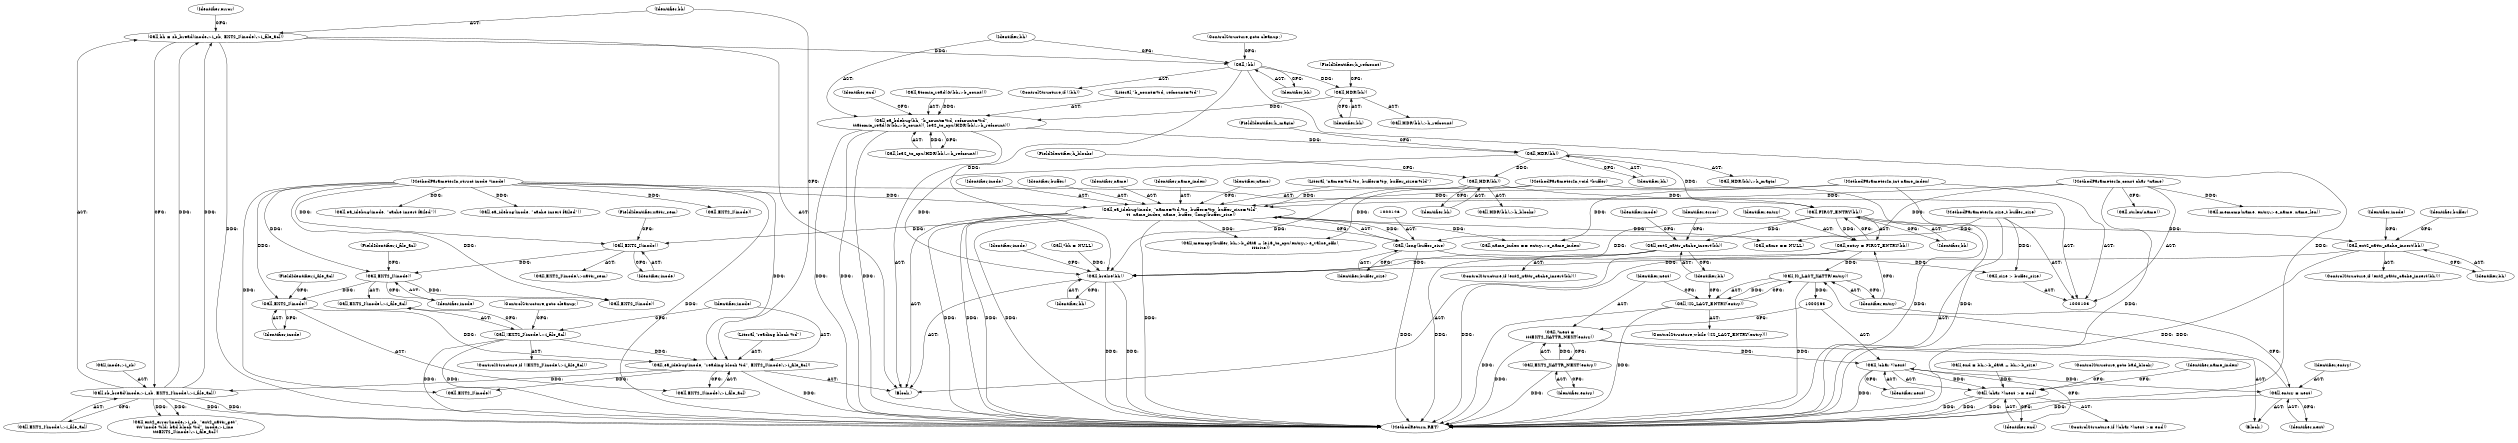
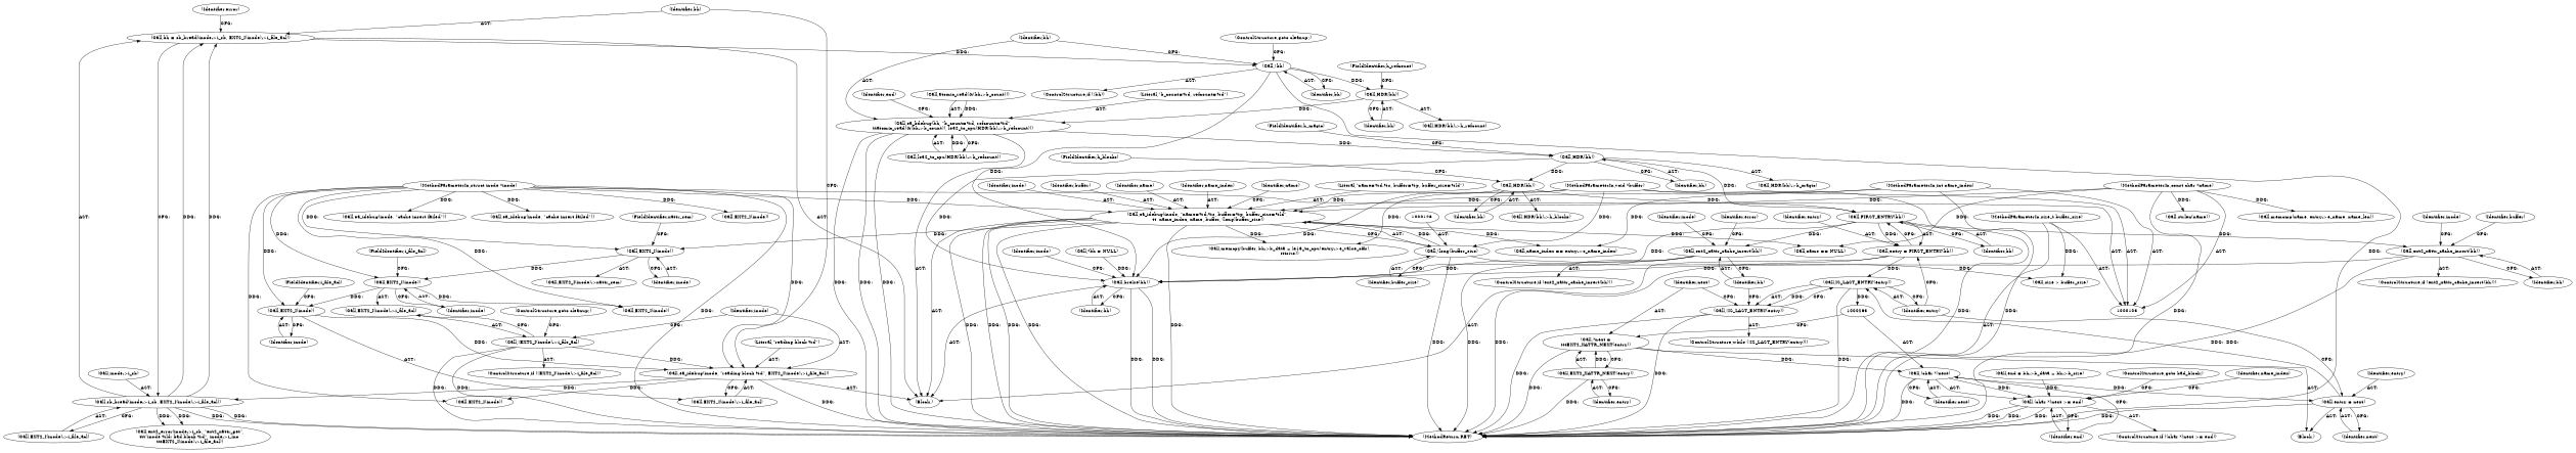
  digraph {
    n1 [label="(Call,bh = sb_bread(inode->i_sb, EXT2_I(inode)->i_file_acl))"]
    n2 [label="(Call,sb_bread(inode->i_sb, EXT2_I(inode)->i_file_acl))"]
    n3 [label="(Call,!bh)"]
    n4 [label="(MethodReturn,RET)"]
    n5 [label="(Block,)"]
    n6 [label="(Call,EXT2_I(inode)->i_file_acl)"]
    n7 [label="(Call,ext2_error(inode->i_sb, \"ext2_xattr_get\",\n\t\t\t\"inode %ld: bad block %d\", inode->i_ino,\n\t\t\tEXT2_I(inode)->i_file_acl))"]
    n8 [label="(Call,HDR(bh))"]
    n9 [label="(Call,brelse(bh))"]
    n10 [label="(Identifier,bh)"]
    n11 [label="(ControlStructure,if (!bh))"]
    n12 [label="(Call,ea_idebug(inode, \"reading block %d\", EXT2_I(inode)->i_file_acl))"]
    n13 [label="(Call,EXT2_I(inode)->i_file_acl)"]
    n14 [label="(Call,EXT2_I(inode))"]
    n15 [label="(Call,EXT2_I(inode))"]
    n16 [label="(Identifier,inode)"]
    n17 [label="(Call,EXT2_I(inode))"]
    n18 [label="(Call,EXT2_I(inode))"]
    n19 [label="(Identifier,inode)"]
    n20 [label="(Call,EXT2_I(inode)->i_file_acl)"]
    n21 [label="(Call,!EXT2_I(inode)->i_file_acl)"]
    n22 [label="(Call,EXT2_I(inode))"]
    n23 [label="(Identifier,inode)"]
    n24 [label="(Call,EXT2_I(inode)->xattr_sem)"]
    n25 [label="(Call,ea_idebug(inode, \"name=%d.%s, buffer=%p, buffer_size=%ld\",\n \t\t  name_index, name, buffer, (long)buffer_size))"]
    n26 [label="(Call,(long)buffer_size)"]
    n27 [label="(Call,memcpy(buffer, bh->b_data + le16_to_cpu(entry->e_value_offs),\n\t\t\tsize))"]
    n28 [label="(Call,name == NULL)"]
    n29 [label="(Call,name_index == entry->e_name_index)"]
    n30 [label="(Identifier,buffer_size)"]
    n31 [label="(Call,size > buffer_size)"]
    n32 [label="(MethodParameterIn,struct inode *inode)"]
    n33 [label="(Call,ea_idebug(inode, \"cache insert failed\"))"]
    n34 [label="(Call,ea_idebug(inode, \"cache insert failed\"))"]
    n35 [label="(Call,EXT2_I(inode))"]
    1000103
    n37 [label="(MethodParameterIn,int name_index)"]
    n38 [label="(MethodParameterIn,const char *name)"]
    n39 [label="(Call,memcmp(name, entry->e_name, name_len))"]
    n40 [label="(Call,strlen(name))"]
    n41 [label="(MethodParameterIn,void *buffer)"]
    n42 [label="(MethodParameterIn,size_t buffer_size)"]
    n43 [label="(ControlStructure,if (!EXT2_I(inode)->i_file_acl))"]
    n44 [label="(Call,ea_bdebug(bh, \"b_count=%d, refcount=%d\",\n\t\tatomic_read(&(bh->b_count)), le32_to_cpu(HDR(bh)->h_refcount)))"]
    n45 [label="(Identifier,bh)"]
    n46 [label="(Call,HDR(bh)->h_refcount)"]
    n47 [label="(Identifier,bh)"]
    n48 [label="(Call,HDR(bh))"]
    n49 [label="(Call,le32_to_cpu(HDR(bh)->h_refcount))"]
    n50 [label="(Call,HDR(bh))"]
    n51 [label="(Call,FIRST_ENTRY(bh))"]
    n52 [label="(Call,HDR(bh)->h_magic)"]
    n53 [label="(Identifier,bh)"]
    n54 [label="(Identifier,bh)"]
    n55 [label="(Call,HDR(bh)->h_blocks)"]
    n56 [label="(Call,entry = FIRST_ENTRY(bh))"]
    n57 [label="(Call,ext2_xattr_cache_insert(bh))"]
    n58 [label="(Call,ext2_xattr_cache_insert(bh))"]
    n59 [label="(Identifier,bh)"]
-   n60 [label="(Call,IS_LAST_XATTR(entry))"]
+   n60 [label="(Call,IS_LAST_ENTRY(entry))"]
    n61 [label="(ControlStructure,if (ext2_xattr_cache_insert(bh)))"]
    n62 [label="(Identifier,bh)"]
    n63 [label="(ControlStructure,if (ext2_xattr_cache_insert(bh)))"]
    n64 [label="(Identifier,bh)"]
    n65 [label="(Call,!IS_LAST_ENTRY(entry))"]
    n66 [label="(Identifier,entry)"]
    1000263
    n68 [label="(ControlStructure,while (!IS_LAST_ENTRY(entry)))"]
    n69 [label="(Call,EXT2_XATTR_NEXT(entry))"]
    n70 [label="(Call,*next =\n\t\t\tEXT2_XATTR_NEXT(entry))"]
    n71 [label="(Identifier,entry)"]
    n72 [label="(Call,entry = next)"]
    n73 [label="(Call,(char *)next)"]
    n74 [label="(Block,)"]
    n75 [label="(Call,(char *)next >= end)"]
    n76 [label="(Identifier,next)"]
    n77 [label="(ControlStructure,if ((char *)next >= end))"]
    n78 [label="(Identifier,end)"]
    n79 [label="(Identifier,next)"]
    n80 [label="(Call,atomic_read(&(bh->b_count)))"]
    n81 [label="(FieldIdentifier,i_file_acl)"]
    n82 [label="(Identifier,inode)"]
    n83 [label="(Identifier,next)"]
    n84 [label="(ControlStructure,goto bad_block;)"]
    n85 [label="(Literal,\"reading block %d\")"]
    n86 [label="(Identifier,name_index)"]
    n87 [label="(Identifier,name)"]
    n88 [label="(Identifier,error)"]
    n89 [label="(Identifier,entry)"]
    n90 [label="(Identifier,inode)"]
    n91 [label="(Literal,\"b_count=%d, refcount=%d\")"]
    n92 [label="(Identifier,buffer)"]
    n93 [label="(Identifier,inode)"]
    n94 [label="(FieldIdentifier,xattr_sem)"]
    n95 [label="(Call,*bh = NULL)"]
    n96 [label="(ControlStructure,goto cleanup;)"]
    n97 [label="(Call,end = bh->b_data + bh->b_size)"]
    n98 [label="(Identifier,name_index)"]
    n99 [label="(Identifier,name)"]
    n100 [label="(FieldIdentifier,i_file_acl)"]
    n101 [label="(Identifier,bh)"]
    n102 [label="(Identifier,entry)"]
    n103 [label="(Identifier,inode)"]
    n104 [label="(Identifier,error)"]
    n105 [label="(FieldIdentifier,h_refcount)"]
    n106 [label="(Literal,\"name=%d.%s, buffer=%p, buffer_size=%ld\")"]
    n107 [label="(FieldIdentifier,h_blocks)"]
    n108 [label="(Identifier,inode)"]
    n109 [label="(Identifier,buffer)"]
    n110 [label="(Identifier,end)"]
    n111 [label="(ControlStructure,goto cleanup;)"]
    n112 [label="(FieldIdentifier,h_magic)"]
    n113 [label="(Call,inode->i_sb)"]
    n114 [label="(Identifier,bh)"]
    1000126
    n1 -> n2 [label="CFG: "]
    n1 -> n3 [label="DDG: "]
-   n1 -> n4 [label="DDG: "]
    n1 -> n5 [label="AST: "]
    n2 -> n1 [label="AST: "]
    n2 -> n1 [label="DDG: "]
    n2 -> n1 [label="DDG: "]
    n2 -> n4 [label="DDG: "]
    n2 -> n4 [label="DDG: "]
    n2 -> n6 [label="CFG: "]
    n2 -> n7 [label="DDG: "]
    n2 -> n7 [label="DDG: "]
    n3 -> n4 [label="DDG: "]
    n3 -> n8 [label="DDG: "]
    n3 -> n9 [label="DDG: "]
    n3 -> n10 [label="CFG: "]
    n3 -> n11 [label="AST: "]
    n6 -> n2 [label="AST: "]
    n8 -> n44 [label="DDG: "]
    n8 -> n45 [label="CFG: "]
    n8 -> n46 [label="AST: "]
    n9 -> n4 [label="DDG: "]
    n9 -> n4 [label="DDG: "]
    n9 -> n5 [label="AST: "]
    n9 -> n47 [label="CFG: "]
    n10 -> n3 [label="AST: "]
    n12 -> n2 [label="DDG: "]
    n12 -> n4 [label="DDG: "]
    n12 -> n5 [label="AST: "]
    n12 -> n13 [label="CFG: "]
    n12 -> n14 [label="DDG: "]
    n13 -> n12 [label="AST: "]
    n15 -> n12 [label="DDG: "]
    n15 -> n13 [label="AST: "]
    n15 -> n16 [label="CFG: "]
    n16 -> n15 [label="AST: "]
    n17 -> n15 [label="DDG: "]
    n17 -> n18 [label="DDG: "]
    n17 -> n19 [label="CFG: "]
    n17 -> n20 [label="AST: "]
    n19 -> n17 [label="AST: "]
    n20 -> n21 [label="AST: "]
    n21 -> n4 [label="DDG: "]
    n21 -> n4 [label="DDG: "]
    n21 -> n12 [label="DDG: "]
    n21 -> n20 [label="CFG: "]
    n21 -> n43 [label="AST: "]
    n22 -> n17 [label="DDG: "]
    n22 -> n23 [label="CFG: "]
    n22 -> n24 [label="AST: "]
    n23 -> n22 [label="AST: "]
    n25 -> n4 [label="DDG: "]
    n25 -> n4 [label="DDG: "]
    n25 -> n4 [label="DDG: "]
    n25 -> n4 [label="DDG: "]
    n25 -> n4 [label="DDG: "]
    n25 -> n5 [label="AST: "]
    n25 -> n22 [label="DDG: "]
    n25 -> n26 [label="CFG: "]
    n25 -> n27 [label="DDG: "]
    n25 -> n28 [label="DDG: "]
    n25 -> n29 [label="DDG: "]
    n26 -> n4 [label="DDG: "]
    n26 -> n25 [label="AST: "]
    n26 -> n25 [label="DDG: "]
    n26 -> n30 [label="CFG: "]
    n26 -> n31 [label="DDG: "]
    n30 -> n26 [label="AST: "]
    n32 -> n4 [label="DDG: "]
    n32 -> n12 [label="DDG: "]
    n32 -> n14 [label="DDG: "]
    n32 -> n15 [label="DDG: "]
    n32 -> n17 [label="DDG: "]
    n32 -> n18 [label="DDG: "]
    n32 -> n22 [label="DDG: "]
    n32 -> n25 [label="DDG: "]
    n32 -> n33 [label="DDG: "]
    n32 -> n34 [label="DDG: "]
    n32 -> n35 [label="DDG: "]
    n32 -> 1000103 [label="AST: "]
    n37 -> n4 [label="DDG: "]
    n37 -> n25 [label="DDG: "]
    n37 -> n29 [label="DDG: "]
    n37 -> 1000103 [label="AST: "]
    n38 -> n4 [label="DDG: "]
    n38 -> n25 [label="DDG: "]
    n38 -> n28 [label="DDG: "]
    n38 -> 1000103 [label="AST: "]
    n38 -> n39 [label="DDG: "]
-   n38 -> n40 [label="CFG: "]
+   n38 -> n40 [label="DDG: "]
    n41 -> n4 [label="DDG: "]
    n41 -> n25 [label="DDG: "]
    n41 -> n27 [label="DDG: "]
-   n31 -> 1000103 [label="AST: "]
+   n41 -> 1000103 [label="AST: "]
    n42 -> n4 [label="AST: "]
-   n42 -> n26 [label="DDG: "]
+   n41 -> n26 [label="DDG: "]
    n42 -> n31 [label="DDG: "]
    n42 -> 1000103 [label="AST: "]
    n44 -> n4 [label="DDG: "]
    n44 -> n4 [label="DDG: "]
    n44 -> n4 [label="DDG: "]
    n44 -> n5 [label="AST: "]
    n44 -> n48 [label="DDG: "]
    n44 -> n49 [label="CFG: "]
    n45 -> n8 [label="AST: "]
    n47 -> n9 [label="AST: "]
    n48 -> n9 [label="DDG: "]
    n48 -> n50 [label="DDG: "]
    n48 -> n51 [label="DDG: "]
    n48 -> n52 [label="AST: "]
    n48 -> n53 [label="CFG: "]
    n49 -> n44 [label="AST: "]
    n49 -> n44 [label="DDG: "]
    n50 -> n9 [label="DDG: "]
    n50 -> n51 [label="DDG: "]
    n50 -> n54 [label="CFG: "]
    n50 -> n55 [label="AST: "]
    n51 -> n9 [label="DDG: "]
    n51 -> n56 [label="AST: "]
    n51 -> n56 [label="DDG: "]
    n51 -> n57 [label="DDG: "]
    n51 -> n58 [label="DDG: "]
    n51 -> n59 [label="CFG: "]
    n53 -> n48 [label="AST: "]
    n54 -> n50 [label="AST: "]
    n56 -> n4 [label="DDG: "]
    n56 -> n5 [label="AST: "]
    n56 -> n51 [label="CFG: "]
    n56 -> n60 [label="DDG: "]
    n57 -> n4 [label="DDG: "]
    n57 -> n9 [label="DDG: "]
    n57 -> n61 [label="AST: "]
    n57 -> n62 [label="CFG: "]
    n58 -> n4 [label="DDG: "]
    n58 -> n9 [label="DDG: "]
    n58 -> n63 [label="AST: "]
    n58 -> n64 [label="CFG: "]
    n59 -> n51 [label="AST: "]
    n60 -> n4 [label="DDG: "]
    n60 -> n65 [label="AST: "]
    n60 -> n65 [label="DDG: "]
    n60 -> n66 [label="CFG: "]
    n60 -> 1000263 [label="DDG: "]
    n62 -> n57 [label="AST: "]
    n62 -> n65 [label="CFG: "]
    n64 -> n58 [label="AST: "]
    n65 -> n4 [label="DDG: "]
    n65 -> n4 [label="DDG: "]
    n65 -> n60 [label="CFG: "]
    n65 -> n68 [label="AST: "]
    n66 -> n56 [label="CFG: "]
    n66 -> n60 [label="AST: "]
    n66 -> n72 [label="CFG: "]
    1000263 -> n70 [label="CFG: "]
    1000263 -> n73 [label="AST: "]
    n69 -> n4 [label="DDG: "]
    n69 -> n70 [label="AST: "]
    n69 -> n70 [label="DDG: "]
    n69 -> n71 [label="CFG: "]
    n70 -> n4 [label="DDG: "]
    n70 -> n69 [label="CFG: "]
    n70 -> n73 [label="DDG: "]
    n70 -> n74 [label="AST: "]
    n71 -> n69 [label="AST: "]
    n72 -> n4 [label="DDG: "]
    n72 -> n60 [label="DDG: "]
    n72 -> n74 [label="AST: "]
    n72 -> n79 [label="CFG: "]
    n73 -> n4 [label="DDG: "]
    n73 -> n72 [label="DDG: "]
    n73 -> n75 [label="AST: "]
    n73 -> n75 [label="DDG: "]
    n73 -> n76 [label="CFG: "]
    n75 -> n4 [label="DDG: "]
    n75 -> n4 [label="DDG: "]
    n75 -> n4 [label="DDG: "]
    n75 -> n77 [label="AST: "]
    n75 -> n78 [label="CFG: "]
    n76 -> n73 [label="AST: "]
    n78 -> n73 [label="CFG: "]
    n78 -> n75 [label="AST: "]
    n79 -> n72 [label="AST: "]
    n80 -> n44 [label="AST: "]
    n80 -> n44 [label="DDG: "]
    n81 -> n17 [label="CFG: "]
    n82 -> n9 [label="CFG: "]
    n83 -> n65 [label="CFG: "]
    n83 -> n70 [label="AST: "]
    n84 -> n75 [label="CFG: "]
    n85 -> n12 [label="AST: "]
    n86 -> n75 [label="CFG: "]
    n87 -> n25 [label="AST: "]
    n88 -> n57 [label="CFG: "]
    n89 -> n72 [label="AST: "]
    n90 -> n12 [label="AST: "]
    n90 -> n21 [label="CFG: "]
    n91 -> n44 [label="AST: "]
    n92 -> n58 [label="CFG: "]
    n93 -> n58 [label="CFG: "]
    n94 -> n22 [label="CFG: "]
    n95 -> n9 [label="DDG: "]
    n96 -> n3 [label="CFG: "]
    n97 -> n75 [label="DDG: "]
    n98 -> n25 [label="AST: "]
    n99 -> n25 [label="CFG: "]
    n100 -> n15 [label="CFG: "]
    n101 -> n3 [label="CFG: "]
    n101 -> n44 [label="AST: "]
    n102 -> n56 [label="AST: "]
    n103 -> n57 [label="CFG: "]
    n104 -> n1 [label="CFG: "]
    n105 -> n8 [label="CFG: "]
    n106 -> n25 [label="AST: "]
    n107 -> n50 [label="CFG: "]
    n108 -> n25 [label="AST: "]
    n109 -> n25 [label="AST: "]
    n110 -> n44 [label="CFG: "]
    n111 -> n21 [label="CFG: "]
    n112 -> n48 [label="CFG: "]
    n113 -> n2 [label="AST: "]
    n114 -> n1 [label="AST: "]
    n114 -> n12 [label="CFG: "]
    1000126 -> n26 [label="AST: "]
  }
